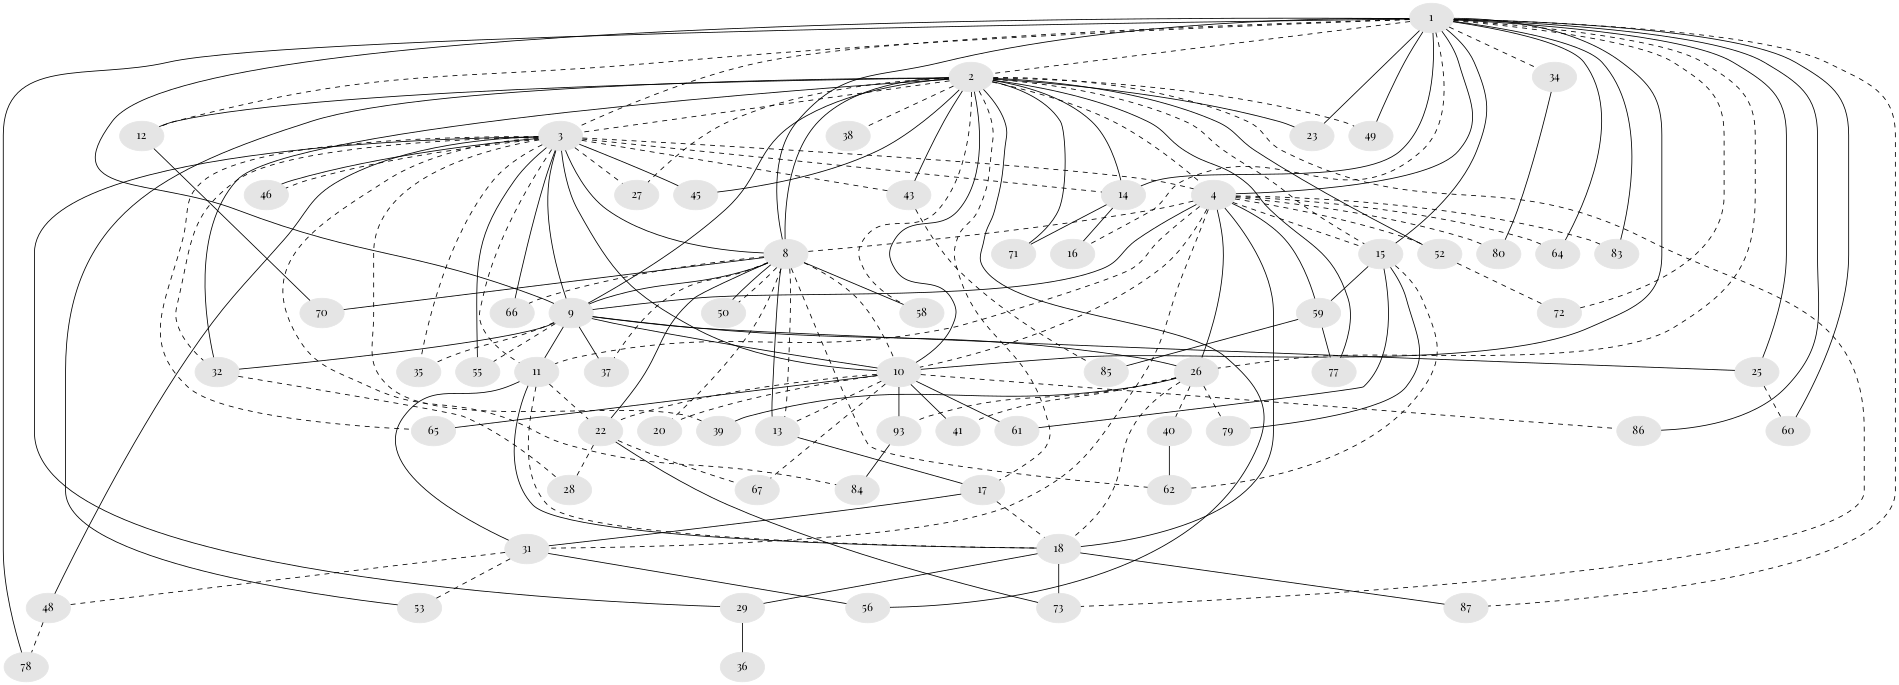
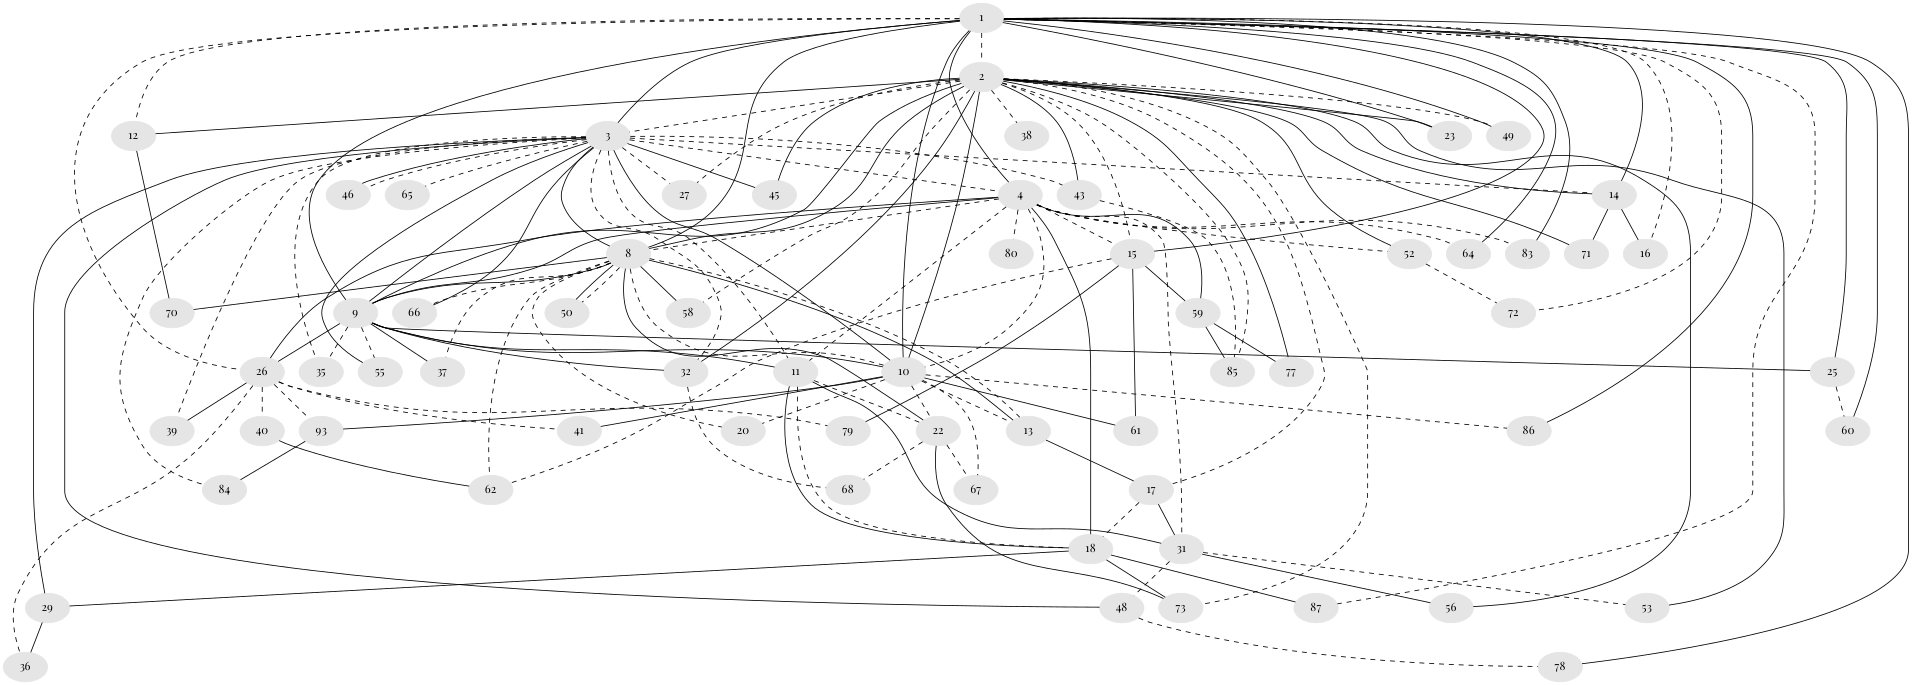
  graph {
    fontname="Playfair Display"
    node [color=gray90 fontname="Playfair Display" style=filled]
    edge [fontname="Playfair Display" style=solid]
    1 [super="+5"]
    2 [super="+7"]
    3 [super="+6"]
    4 [super="+21"]
    8 [super="+54"]
    9 [super="+28"]
    10 [super="+19"]
    12 [super="+82"]
    14 [super="+75"]
    15 [super="+57"]
    16
    23
    25
    26 [super="+30"]
-   34 [super="+47"]
    49
    60
    64
    72
    78
    83
    86
    87
    17 [super="+33"]
    27
    32 [super="+76"]
    38
    43
    45
    52
    53
    56
    58
    71
    73 [super="+74"]
    77
    11 [super="+42"]
    29
    35
    39
    46
    48
    55
    65
    66
    84
    18 [super="+24"]
    31 [super="+44"]
    59
    80
    13 [super="+51"]
    20
    22 [super="+81"]
    37
    50
    62 [super="+69"]
    70
    41
    61
    n60 [label=93]
    67
    79
    40
    36
-   68 [label=28]
+   68
    85
    1 -- 2 [style=dashed weight=4]
-   1 -- 3 [style=dashed weight=4]
+   1 -- 3 [weight=4]
    1 -- 4 [weight=2]
    1 -- 8 [weight=2]
    1 -- 9 [weight=2]
    1 -- 10 [weight=3]
    1 -- 12 [style=dashed]
    1 -- 14
    1 -- 15
    1 -- 16 [style=dashed]
    1 -- 23
    1 -- 25
    1 -- 26 [style=dashed]
-   1 -- 34 [style=dashed weight=2]
    1 -- 49
    1 -- 60
    1 -- 64
    1 -- 72 [style=dashed]
    1 -- 78
    1 -- 83
    1 -- 86
    1 -- 87 [style=dashed]
    2 -- 3 [style=dashed weight=4]
-   2 -- 4 [style=dashed weight=2]
+   2 -- 85 [style=dashed weight=2]
    2 -- 8 [weight=3]
    2 -- 9 [weight=2]
    2 -- 10 [weight=2]
    2 -- 12
    2 -- 14
    2 -- 15 [style=dashed]
    2 -- 23
    2 -- 49 [style=dashed]
    2 -- 17 [style=dashed]
    2 -- 27 [style=dashed]
    2 -- 32
    2 -- 38 [style=dashed weight=2]
    2 -- 43
    2 -- 45
    2 -- 52
    2 -- 53
    2 -- 56
    2 -- 58 [style=dashed]
    2 -- 71
    2 -- 73 [style=dashed]
    2 -- 77
    3 -- 4 [style=dashed weight=2]
    3 -- 8 [weight=2]
    3 -- 9 [weight=3]
    3 -- 10 [weight=2]
    3 -- 14 [style=dashed]
    3 -- 27 [style=dashed]
    3 -- 32 [style=dashed]
    3 -- 43 [style=dashed]
    3 -- 45
    3 -- 11 [style=dashed]
    3 -- 29
    3 -- 35 [style=dashed]
    3 -- 39 [style=dashed]
    3 -- 46
    3 -- 46 [style=dashed]
    3 -- 48
    3 -- 55
    3 -- 65 [style=dashed]
    3 -- 66
    3 -- 84 [style=dashed]
    4 -- 8 [style=dashed]
    4 -- 9
    4 -- 10 [style=dashed]
    4 -- 15 [style=dashed]
    4 -- 26
    4 -- 64 [style=dashed]
    4 -- 83 [style=dashed]
    4 -- 52 [style=dashed]
    4 -- 11 [style=dashed]
    4 -- 18 [weight=2]
    4 -- 31 [style=dashed]
    4 -- 59
    4 -- 80 [style=dashed]
    8 -- 9
    8 -- 10 [style=dashed]
    8 -- 58
    8 -- 66 [style=dashed]
    8 -- 13
    8 -- 13 [style=dashed]
    8 -- 20 [style=dashed]
    8 -- 22
    8 -- 37 [style=dashed]
    8 -- 50
    8 -- 50 [style=dashed]
    8 -- 62 [style=dashed]
    8 -- 70
    9 -- 10
    9 -- 25
    9 -- 26
    9 -- 32
    9 -- 11
    9 -- 35 [style=dashed]
    9 -- 55 [style=dashed]
    9 -- 37
    10 -- 86 [style=dashed]
-   10 -- 65
    10 -- 13 [style=dashed]
    10 -- 20 [style=dashed]
    10 -- 22 [style=dashed]
    10 -- 41
    10 -- 61
    10 -- n60
    10 -- 67 [style=dashed]
    12 -- 70
    14 -- 16
    14 -- 71
    15 -- 59
    15 -- 62 [style=dashed]
    15 -- 61
    15 -- 79
    25 -- 60 [style=dashed]
    26 -- 39
    26 -- 41 [style=dashed]
    26 -- n60 [style=dashed]
    26 -- 79 [style=dashed]
    26 -- 40 [style=dashed]
-   26 -- 18 [style=dashed]
-   34 -- 80
+   26 -- 36 [style=dashed]
    17 -- 18 [style=dashed]
    17 -- 31
    32 -- 68 [style=dashed]
    43 -- 85 [style=dashed]
    52 -- 72 [style=dashed]
    11 -- 18
    11 -- 18 [style=dashed]
    11 -- 31
    11 -- 22 [style=dashed]
    29 -- 36
    48 -- 78 [style=dashed]
    18 -- 87
    18 -- 73
    18 -- 29
    31 -- 53 [style=dashed]
    31 -- 56
    31 -- 48 [style=dashed]
    59 -- 77
    59 -- 85
    13 -- 17
    22 -- 73
    22 -- 67 [style=dashed]
    22 -- 68 [style=dashed]
    n60 -- 84
    40 -- 62
  }
